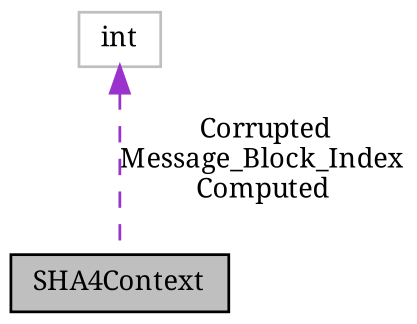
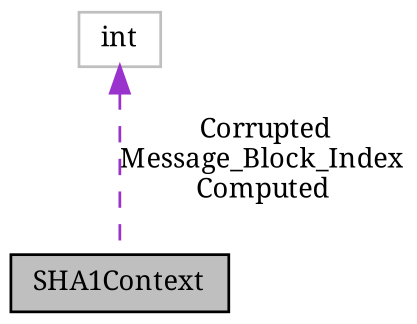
  digraph {
    fontname="Noto Serif"
    node [fontname="Noto Serif" fontsize=10 shape=record style=filled]
-   n1 [color=black fillcolor=grey75 fontcolor=black height=0.2 label=SHA4Context width=0.4]
+   n1 [color=black fillcolor=grey75 fontcolor=black height=0.2 label=SHA1Context width=0.4]
    n2 [color=grey75 fillcolor=white height=0.2 label=int width=0.4]
    n2 -> n1 [color=darkorchid3 dir=back fontname="Noto Serif" fontsize=10 label=" Corrupted\nMessage_Block_Index\nComputed" labelfontname=Helvetica labelfontsize=10 style=dashed]
  }
